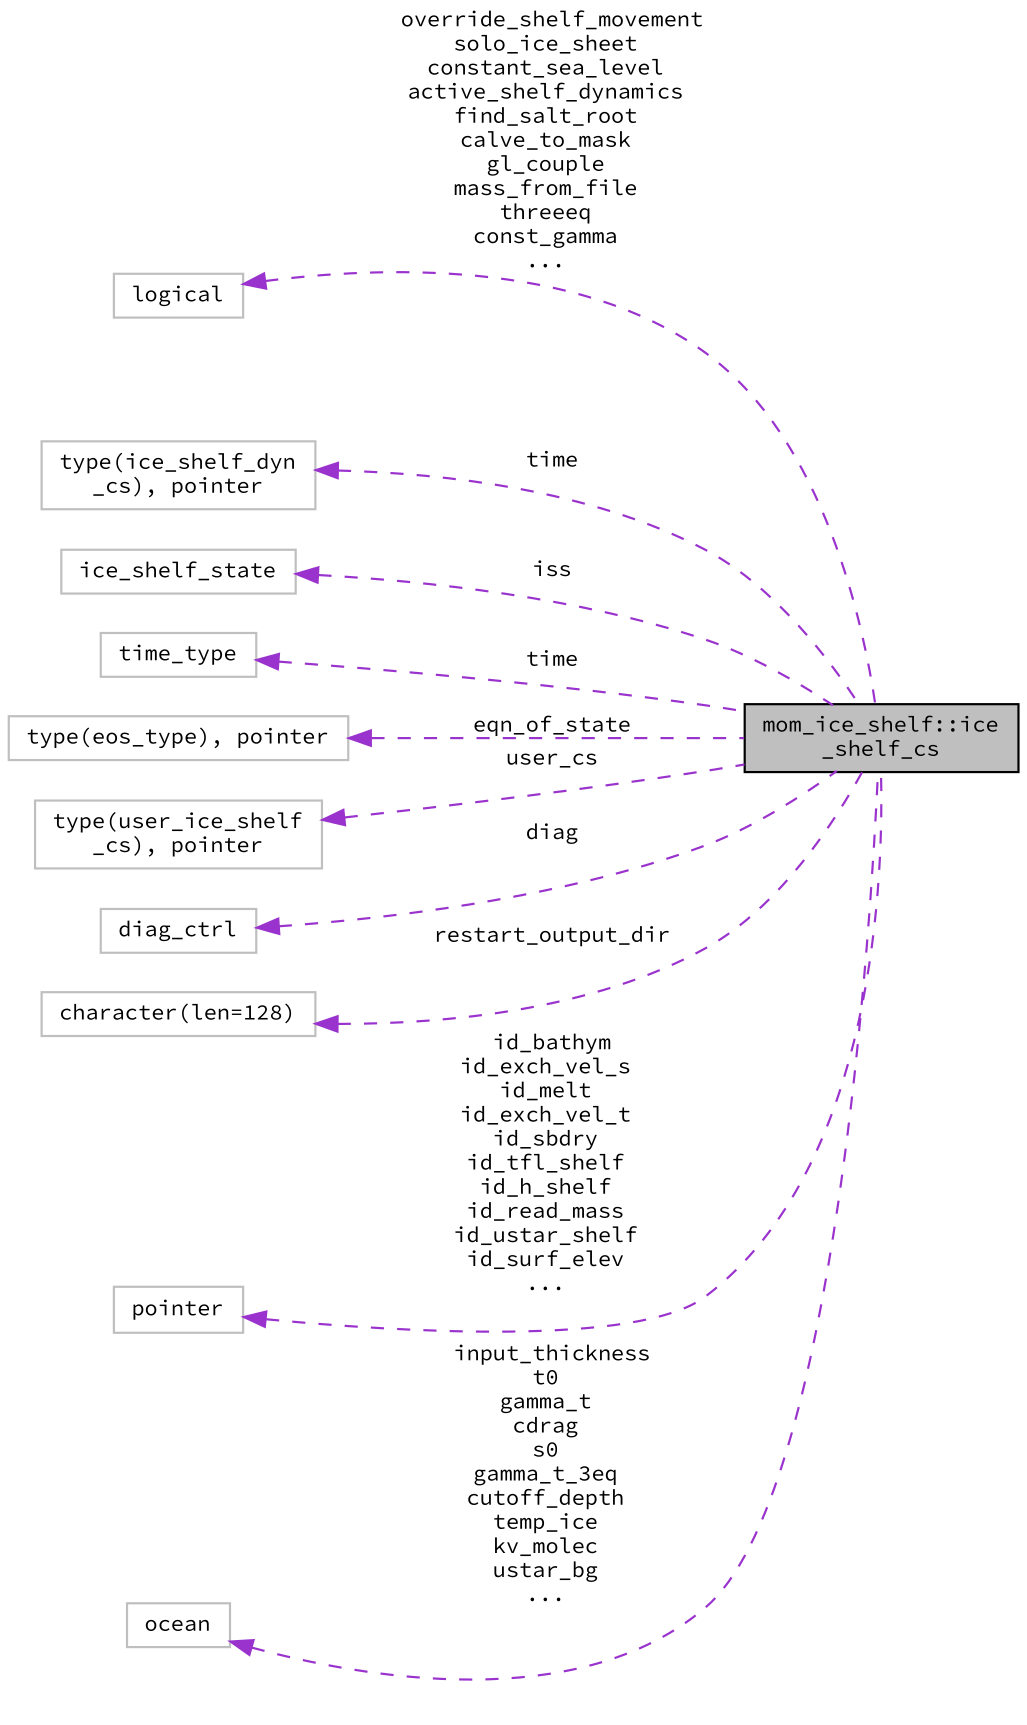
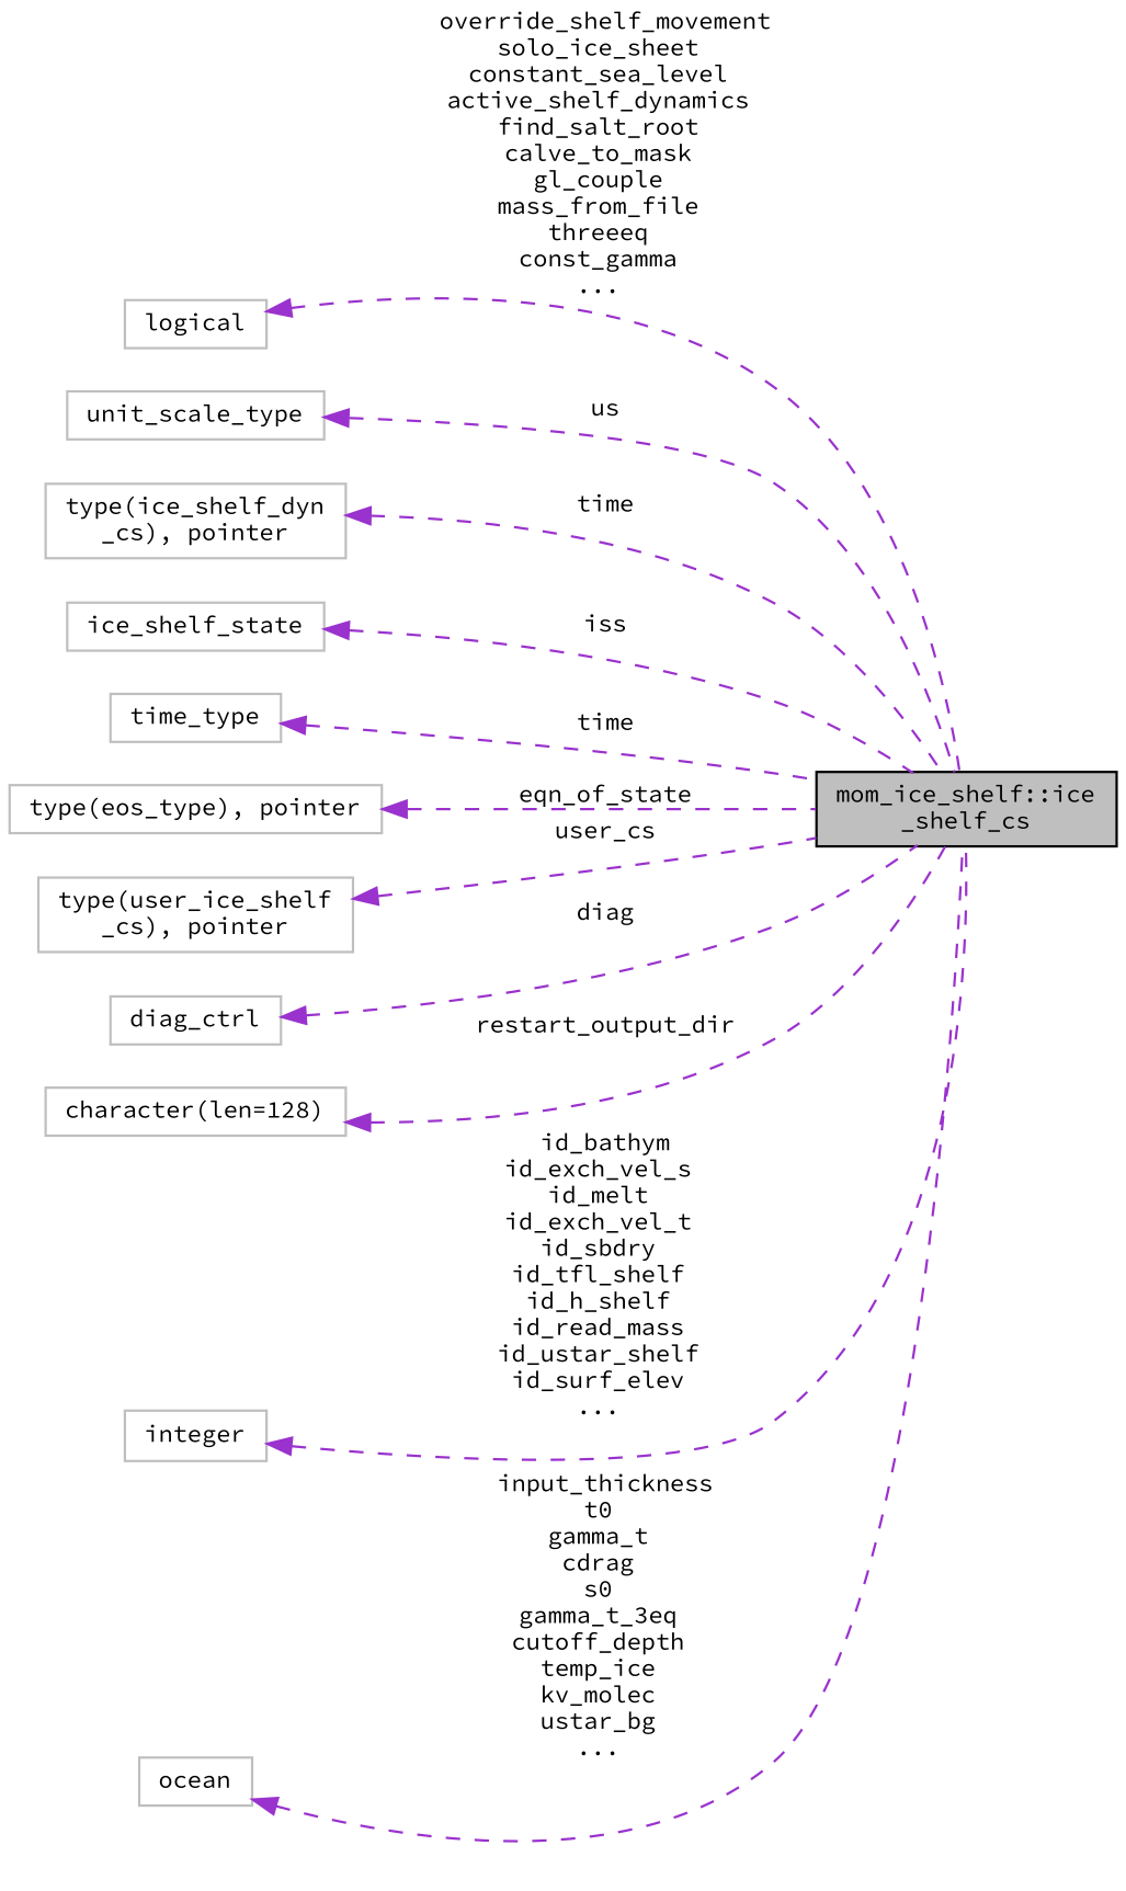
  digraph {
    fontname="Source Code Pro"
    rankdir=LR
    node [color=grey75 fillcolor=white fontname="Source Code Pro" fontsize=10 shape=record style=filled]
    edge [color=darkorchid3 dir=back fontname="Source Code Pro" fontsize=10 labelfontname=Helvetica labelfontsize=10 style=dashed]
    n1 [color=black fillcolor=grey75 fontcolor=black height=0.2 label="mom_ice_shelf::ice\l_shelf_cs" width=0.4]
    n2 [height=0.2 label=logical width=0.4]
+   n3 [height=0.2 label=unit_scale_type width=0.4]
    n4 [height=0.2 label="type(ice_shelf_dyn\l_cs), pointer" width=0.4]
    n5 [height=0.2 label=ice_shelf_state width=0.4]
    n6 [height=0.2 label=time_type width=0.4]
    n7 [height=0.2 label="type(eos_type), pointer" width=0.4]
    n8 [height=0.2 label="type(user_ice_shelf\l_cs), pointer" width=0.4]
    n9 [height=0.2 label=diag_ctrl width=0.4]
    n10 [height=0.2 label="character(len=128)" width=0.4]
-   n11 [height=0.2 label=pointer width=0.4]
+   n11 [height=0.2 label=integer width=0.4]
    n12 [height=0.2 label=ocean width=0.4]
    n2 -> n1 [label=" override_shelf_movement\nsolo_ice_sheet\nconstant_sea_level\nactive_shelf_dynamics\nfind_salt_root\ncalve_to_mask\ngl_couple\nmass_from_file\nthreeeq\nconst_gamma\n..."]
+   n3 -> n1 [label=" us"]
    n4 -> n1 [label=" time"]
    n5 -> n1 [label=" iss"]
    n6 -> n1 [label=" time"]
    n7 -> n1 [label=" eqn_of_state"]
    n8 -> n1 [label=" user_cs"]
    n9 -> n1 [label=" diag"]
    n10 -> n1 [label=" restart_output_dir"]
    n11 -> n1 [label=" id_bathym\nid_exch_vel_s\nid_melt\nid_exch_vel_t\nid_sbdry\nid_tfl_shelf\nid_h_shelf\nid_read_mass\nid_ustar_shelf\nid_surf_elev\n..."]
    n12 -> n1 [label=" input_thickness\nt0\ngamma_t\ncdrag\ns0\ngamma_t_3eq\ncutoff_depth\ntemp_ice\nkv_molec\nustar_bg\n..."]
  }
